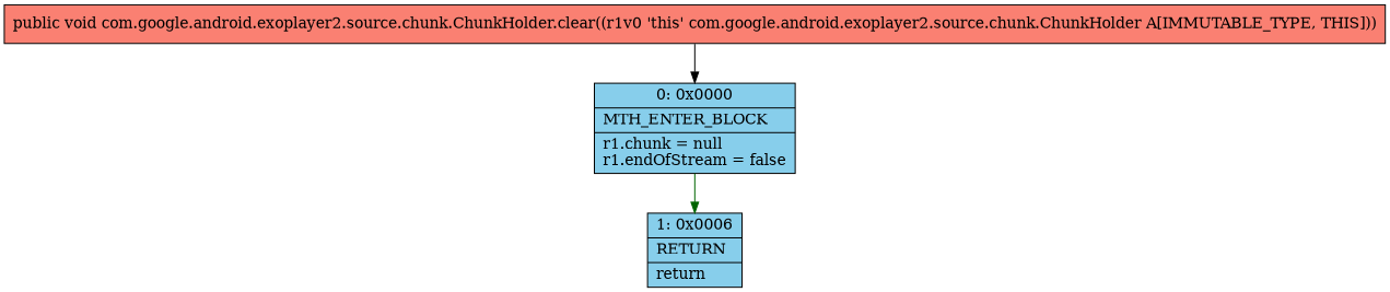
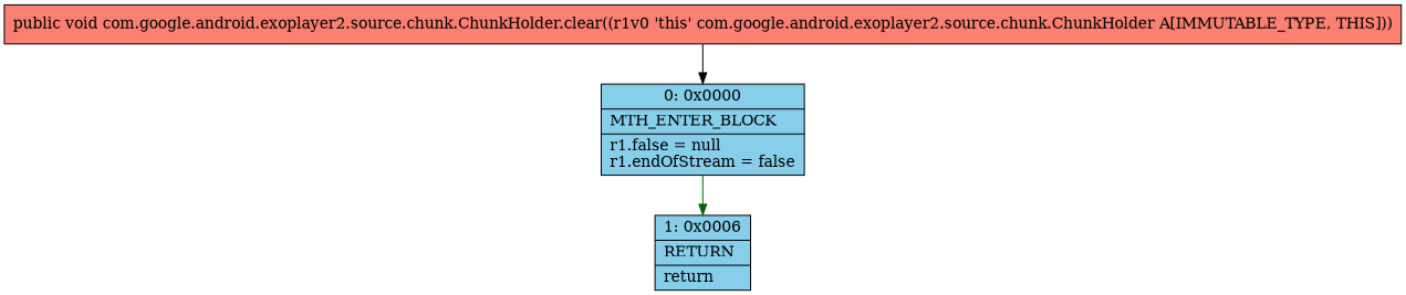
  digraph {
    node [shape=record style=filled fillcolor=skyblue]
-   n1 [label="{0\:\ 0x0000|MTH_ENTER_BLOCK\l|r1.chunk = null\lr1.endOfStream = false\l}"]
+   n1 [label="{0\:\ 0x0000|MTH_ENTER_BLOCK\l|r1.false = null\lr1.endOfStream = false\l}"]
    n2 [label="{1\:\ 0x0006|RETURN\l|return\l}"]
    n3 [label="{public void com.google.android.exoplayer2.source.chunk.ChunkHolder.clear((r1v0 'this' com.google.android.exoplayer2.source.chunk.ChunkHolder A[IMMUTABLE_TYPE, THIS])) }" fillcolor=salmon]
    n1 -> n2 [color=darkgreen]
    n3 -> n1 [color=black]
  }
